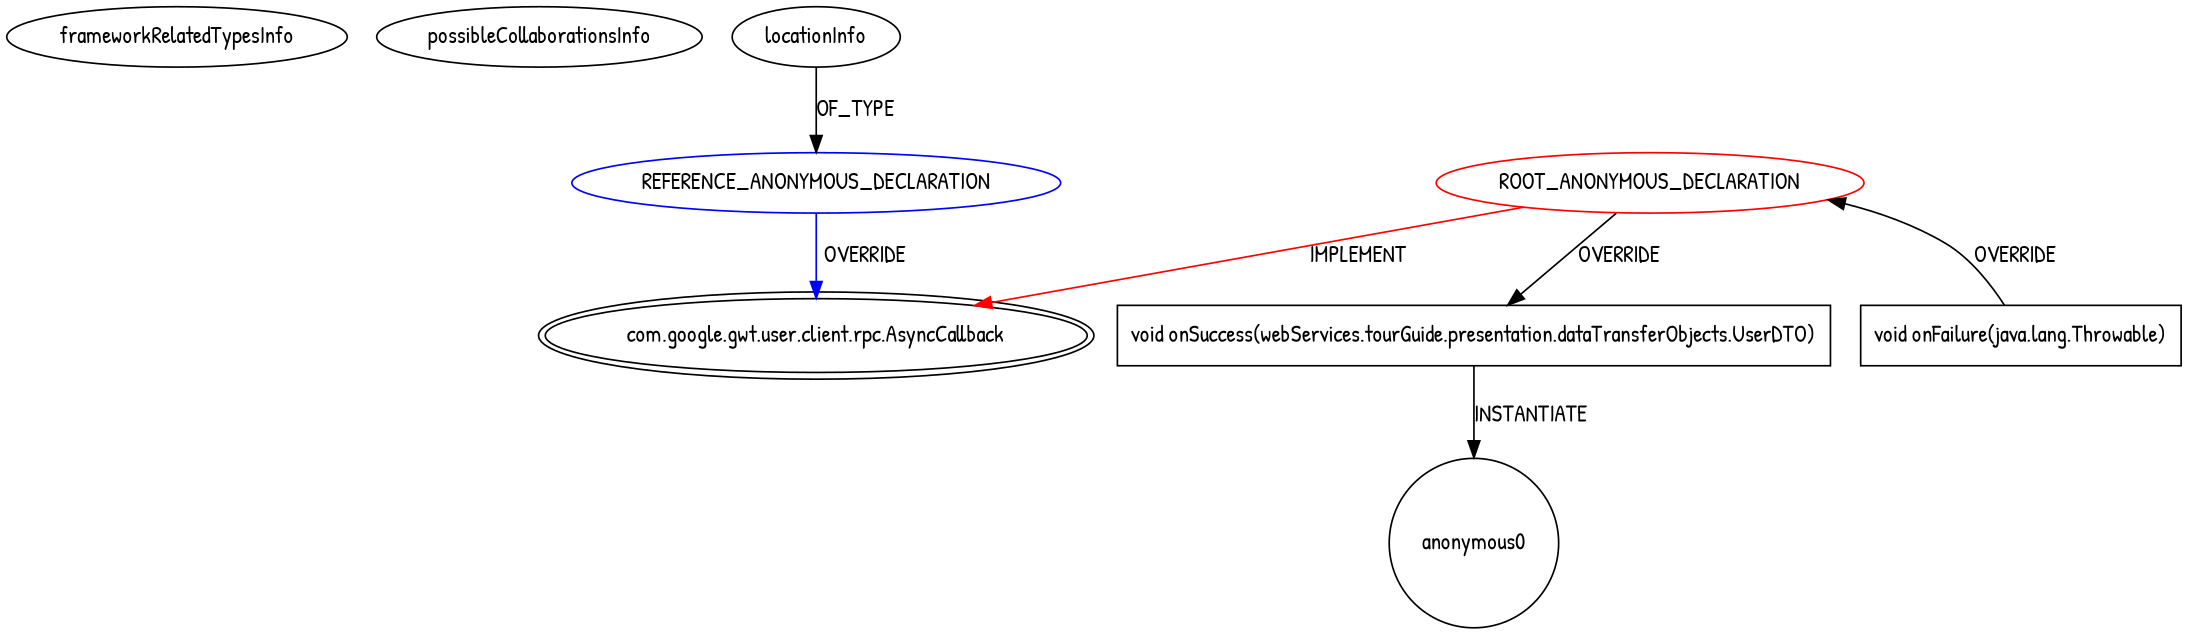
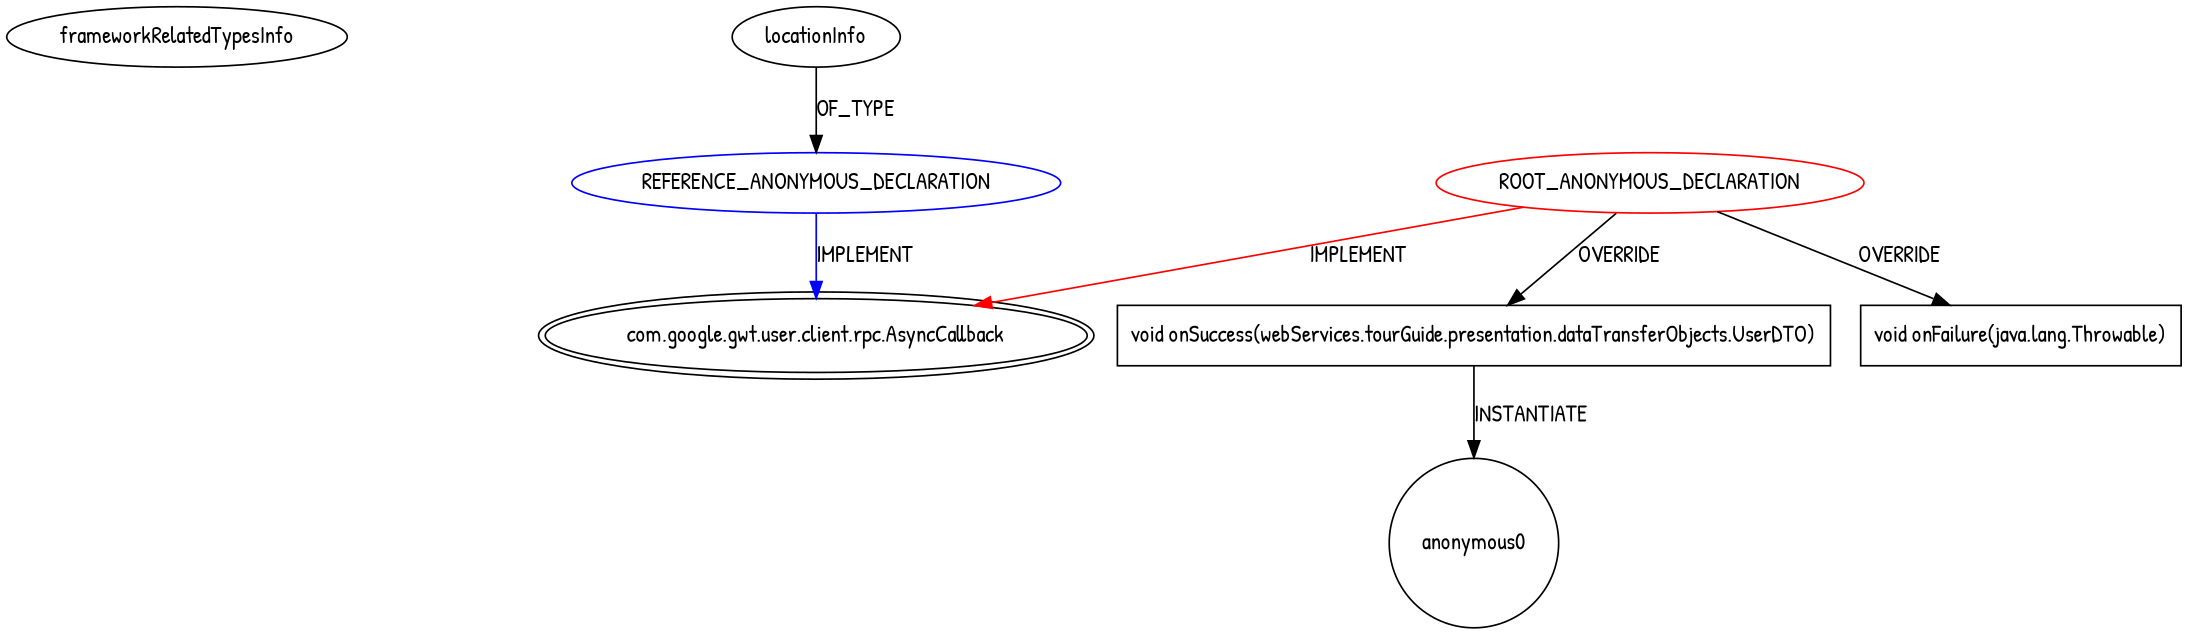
  digraph {
    fontname="Patrick Hand"
    node [fontname="Patrick Hand" isFrameworkType=false]
    edge [fontname="Patrick Hand"]
    frameworkRelatedTypesInfo [0="com.google.gwt.user.client.rpc.AsyncCallback" isFrameworkType=""]
-   possibleCollaborationsInfo [0="4677~OVERRIDING_METHOD_DECLARATION-INSTANTIATION-~com.google.gwt.user.client.rpc.AsyncCallback ~com.google.gwt.user.client.rpc.AsyncCallback ~true~true" isFrameworkType=""]
    locationInfo [contextSignature="void onValueChange(com.google.gwt.event.logical.shared.ValueChangeEvent)" filePath="/wuiidl-webservice/webservice-master/tourGuide/src/webServices/tourGuide/presentation/client/controller/TourGuideController.java" graphId=4677 projectName="wuiidl-webservice" isFrameworkType=""]
    n4 [color=blue label=REFERENCE_ANONYMOUS_DECLARATION vertexType=REFERENCE_ANONYMOUS_DECLARATION]
    n5 [color=red label=ROOT_ANONYMOUS_DECLARATION vertexType=ROOT_ANONYMOUS_DECLARATION]
    n6 [isFrameworkType=true label="com.google.gwt.user.client.rpc.AsyncCallback" peripheries=2 vertexType=FRAMEWORK_INTERFACE_TYPE]
    n7 [label="void onSuccess(webServices.tourGuide.presentation.dataTransferObjects.UserDTO)" shape=box vertexType=OVERRIDING_METHOD_DECLARATION]
    n8 [label="void onFailure(java.lang.Throwable)" shape=box vertexType=OVERRIDING_METHOD_DECLARATION]
    n9 [label=anonymous0 shape=circle vertexType=VARIABLE_EXPRESION]
    locationInfo -> n4 [label=OF_TYPE]
-   n4 -> n6 [color=blue label=OVERRIDE]
+   n4 -> n6 [color=blue label=IMPLEMENT]
    n5 -> n6 [color=red label=IMPLEMENT]
    n5 -> n7 [label=OVERRIDE]
-   n8 -> n5 [label=OVERRIDE]
+   n5 -> n8 [label=OVERRIDE]
    n7 -> n9 [label=INSTANTIATE]
  }
